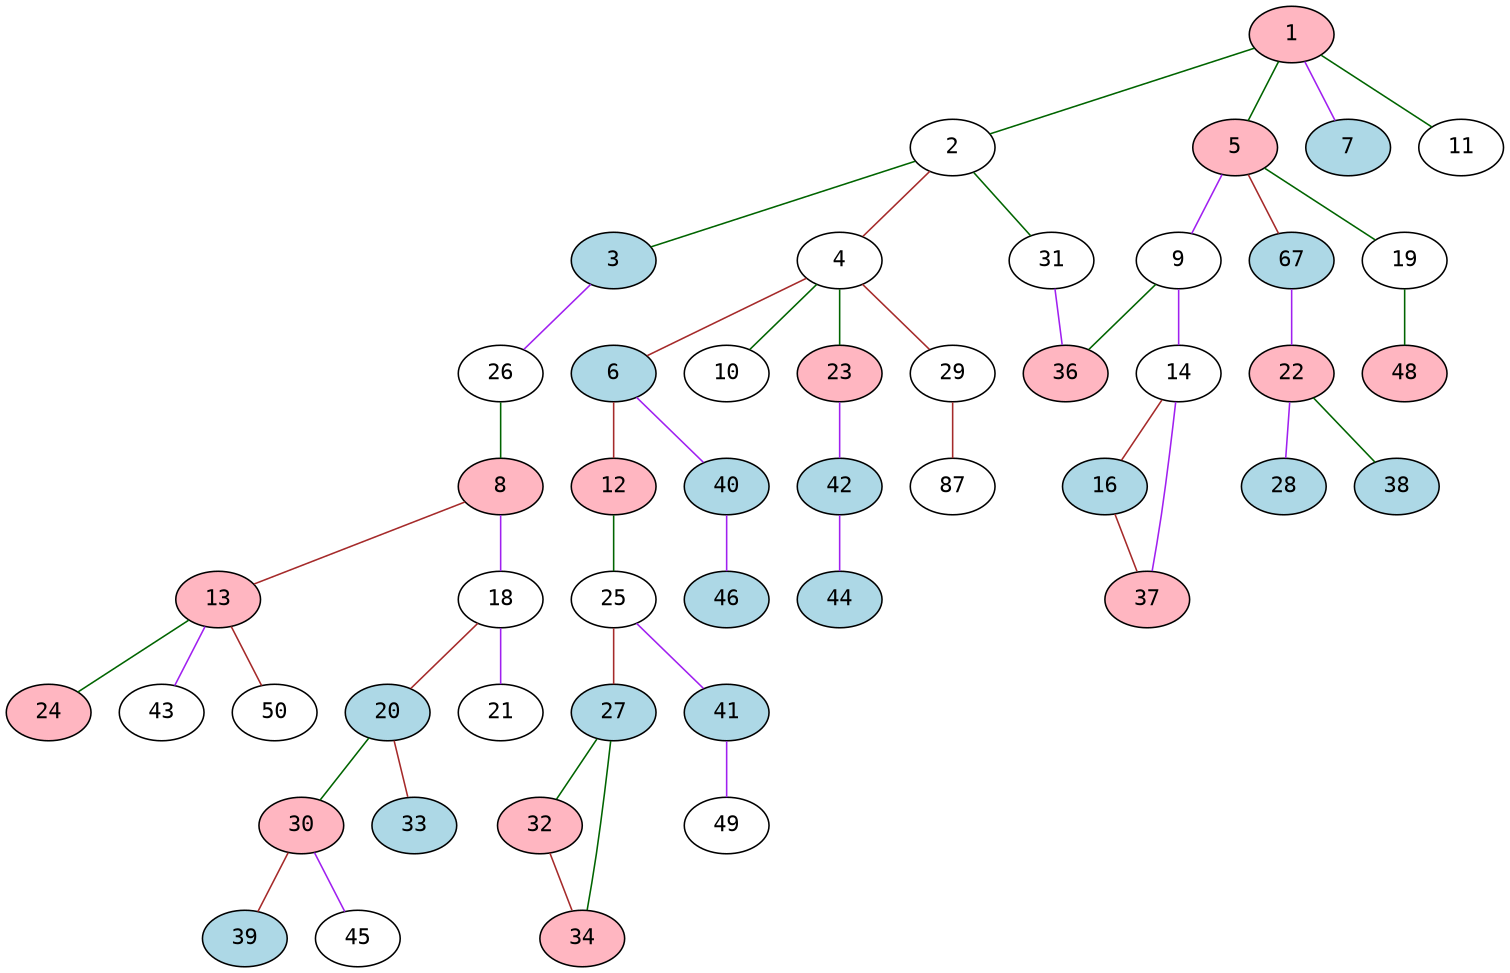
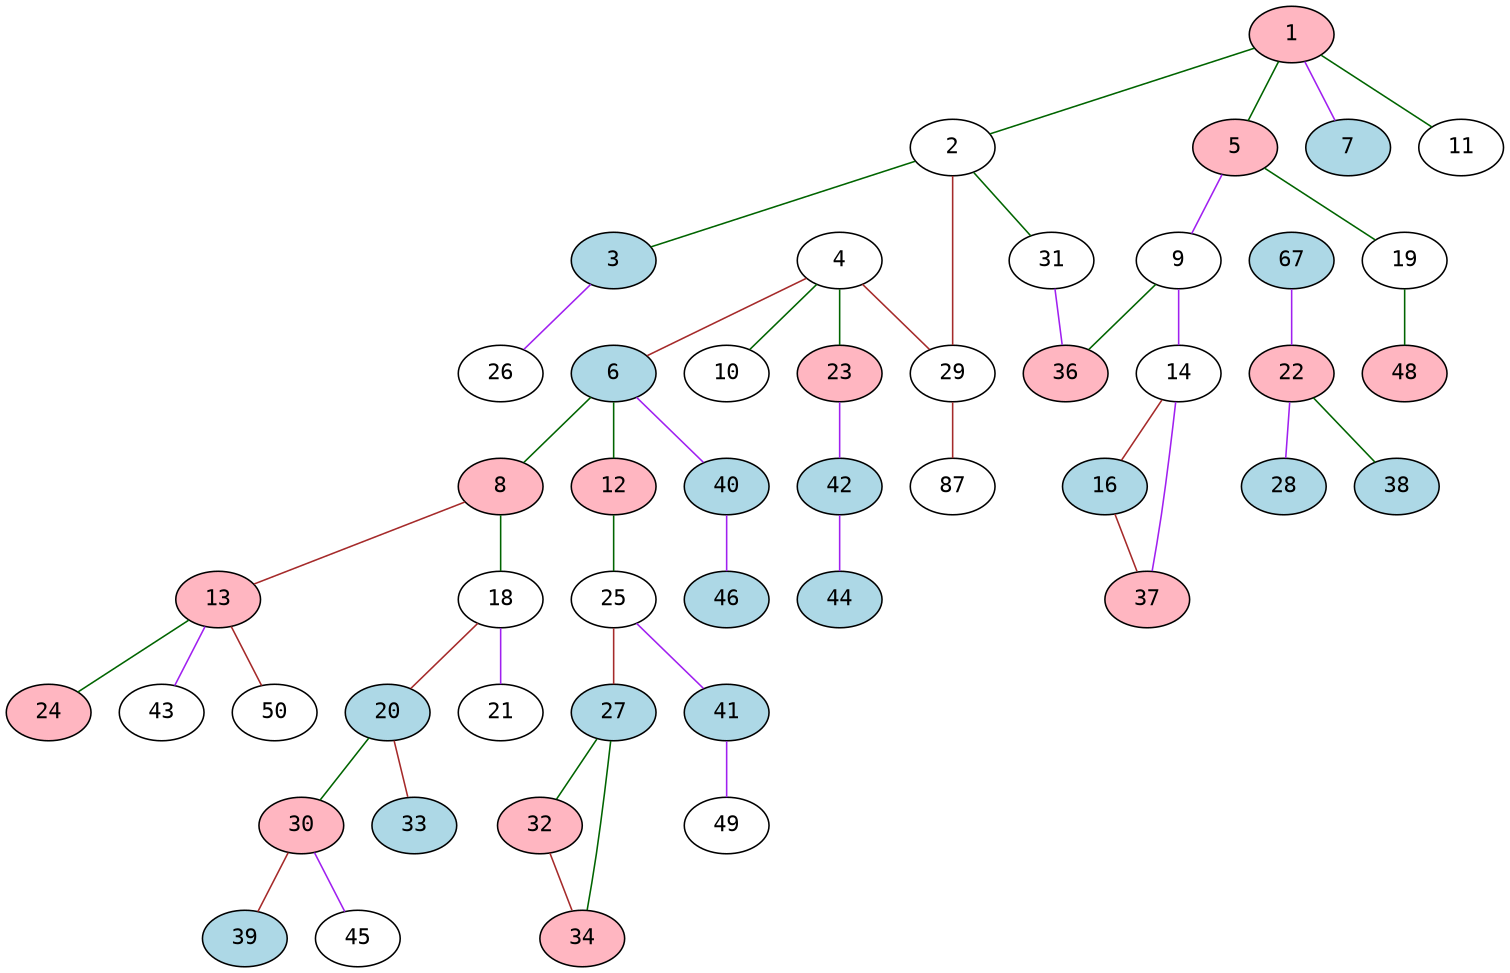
  graph {
    fontname="DejaVu Sans Mono"
    node [fillcolor=white fontname="DejaVu Sans Mono" style=filled]
    edge [color=darkgreen fontname="DejaVu Sans Mono"]
    1 [fillcolor=lightpink]
    2
    5 [fillcolor=lightpink]
    7 [fillcolor=lightblue]
    11
    3 [fillcolor=lightblue]
    4
    31
    9
    n10 [fillcolor=lightblue label=67]
    19
    26
    6 [fillcolor=lightblue]
    10
    23 [fillcolor=lightpink]
    29
    36 [fillcolor=lightpink]
    14
    22 [fillcolor=lightpink]
    48 [fillcolor=lightpink]
    8 [fillcolor=lightpink]
    12 [fillcolor=lightpink]
    40 [fillcolor=lightblue]
    42 [fillcolor=lightblue]
    n25 [label=87]
    13 [fillcolor=lightpink]
    18
    25
    46 [fillcolor=lightblue]
    44 [fillcolor=lightblue]
    16 [fillcolor=lightblue]
    37 [fillcolor=lightpink]
    28 [fillcolor=lightblue]
    38 [fillcolor=lightblue]
    24 [fillcolor=lightpink]
    43
    50
    20 [fillcolor=lightblue]
    21
    27 [fillcolor=lightblue]
    41 [fillcolor=lightblue]
    30 [fillcolor=lightpink]
    33 [fillcolor=lightblue]
    32 [fillcolor=lightpink]
    34 [fillcolor=lightpink]
    49
    39 [fillcolor=lightblue]
    45
    1 -- 2
    1 -- 5
    1 -- 7 [color=purple]
    1 -- 11
    2 -- 3
-   2 -- 4 [color=brown]
+   2 -- 29 [color=brown]
    2 -- 31
    5 -- 9 [color=purple]
-   5 -- n10 [color=brown]
    5 -- 19
    3 -- 26 [color=purple]
    4 -- 6 [color=brown]
    4 -- 10
    4 -- 23
    4 -- 29 [color=brown]
    31 -- 36 [color=purple]
    9 -- 36
    9 -- 14 [color=purple]
    n10 -- 22 [color=purple]
    19 -- 48
-   26 -- 8
-   6 -- 12 [color=brown]
+   6 -- 8
+   6 -- 12
    6 -- 40 [color=purple]
    23 -- 42 [color=purple]
    29 -- n25 [color=brown]
    14 -- 16 [color=brown]
    14 -- 37 [color=purple]
    22 -- 28 [color=purple]
    22 -- 38
    8 -- 13 [color=brown]
-   8 -- 18 [color=purple]
+   8 -- 18
    12 -- 25
    40 -- 46 [color=purple]
    42 -- 44 [color=purple]
    13 -- 24
    13 -- 43 [color=purple]
    13 -- 50 [color=brown]
    18 -- 20 [color=brown]
    18 -- 21 [color=purple]
    25 -- 27 [color=brown]
    25 -- 41 [color=purple]
    16 -- 37 [color=brown]
    20 -- 30
    20 -- 33 [color=brown]
    27 -- 32
    27 -- 34
    41 -- 49 [color=purple]
    30 -- 39 [color=brown]
    30 -- 45 [color=purple]
    32 -- 34 [color=brown]
  }
